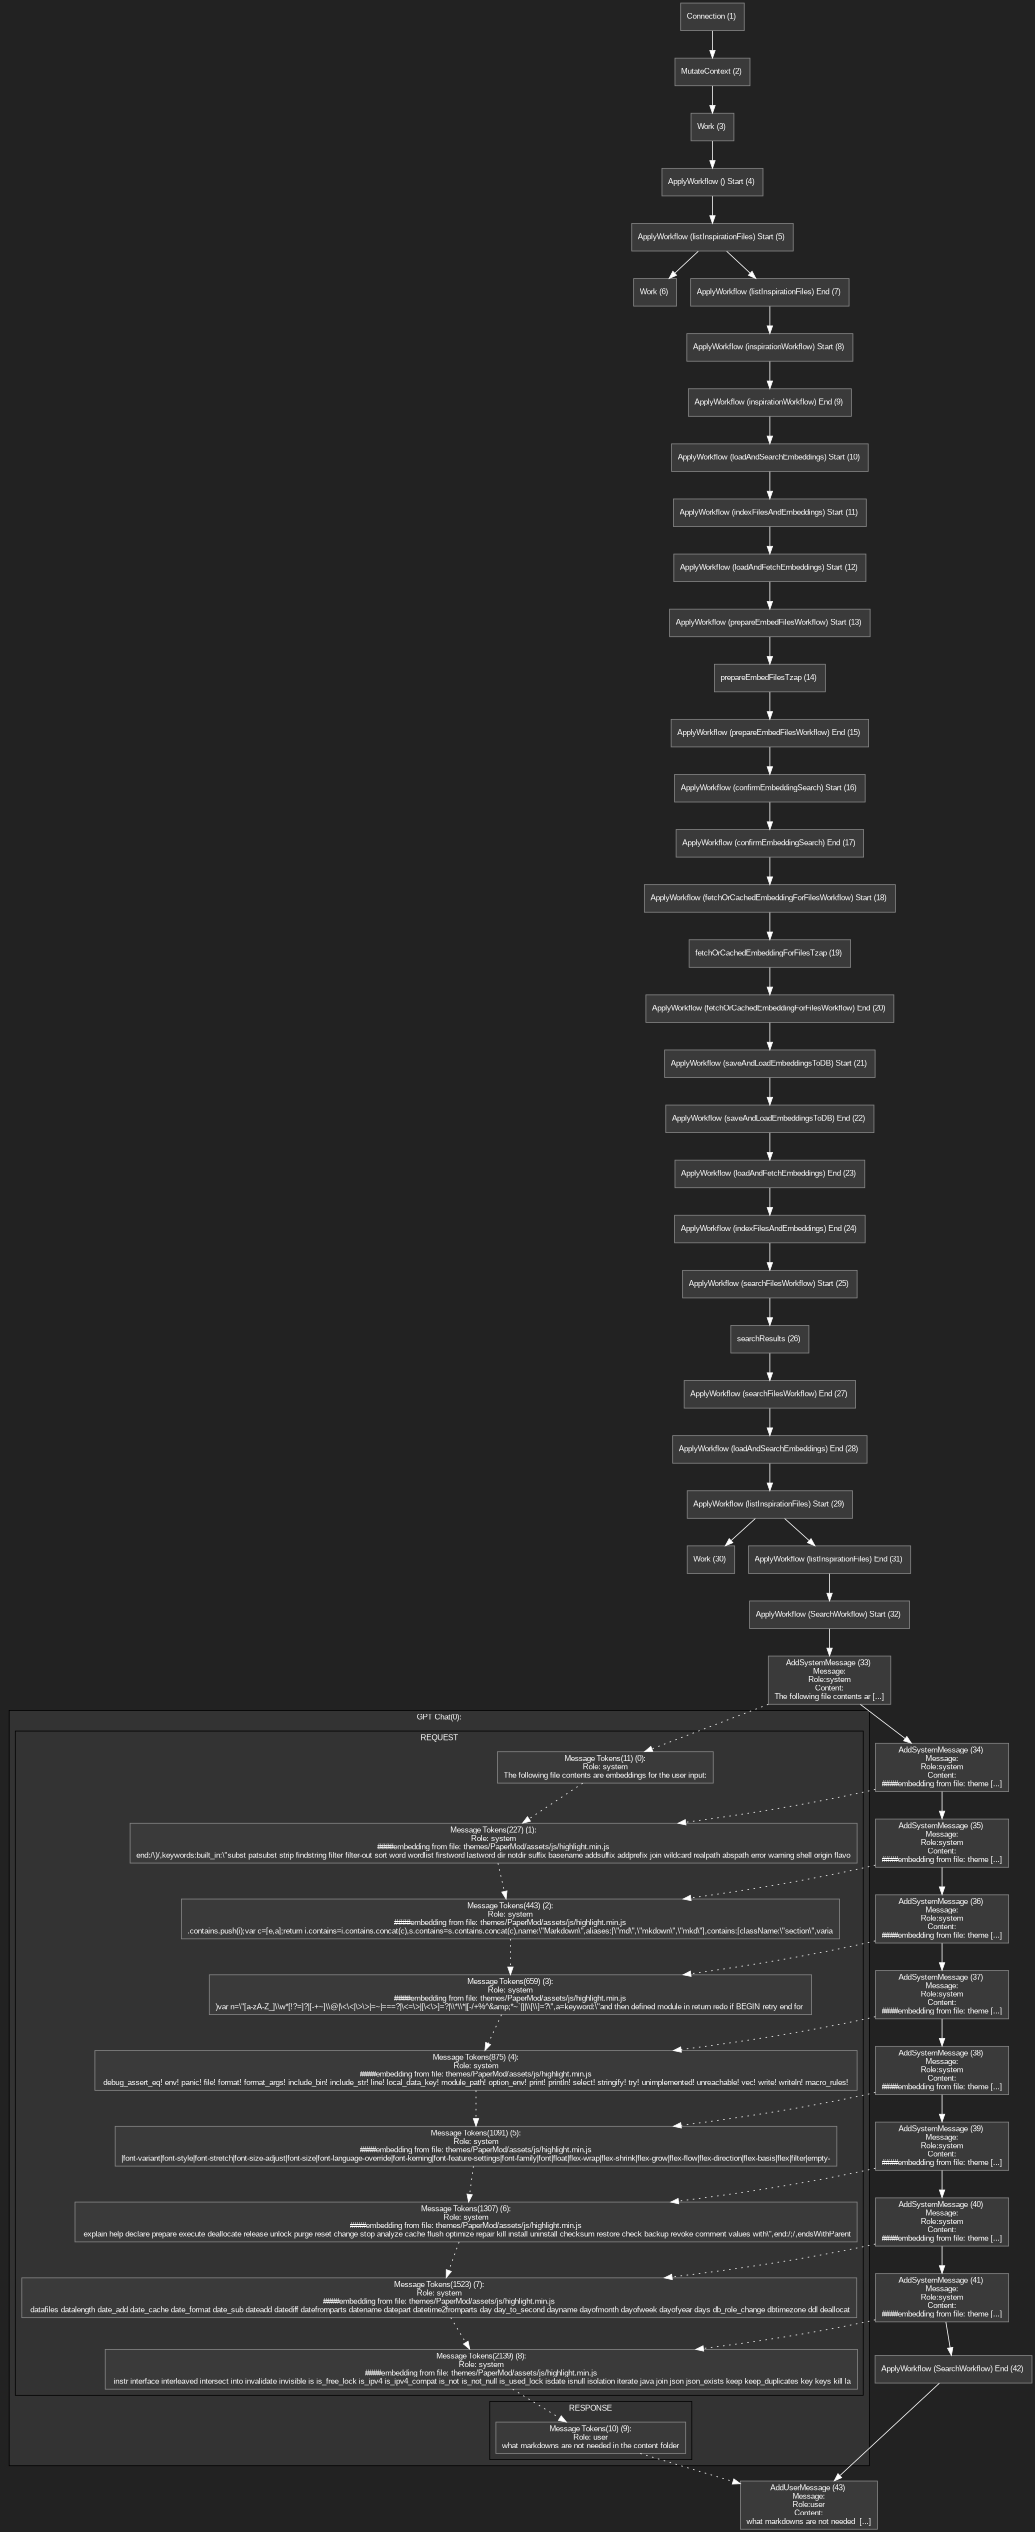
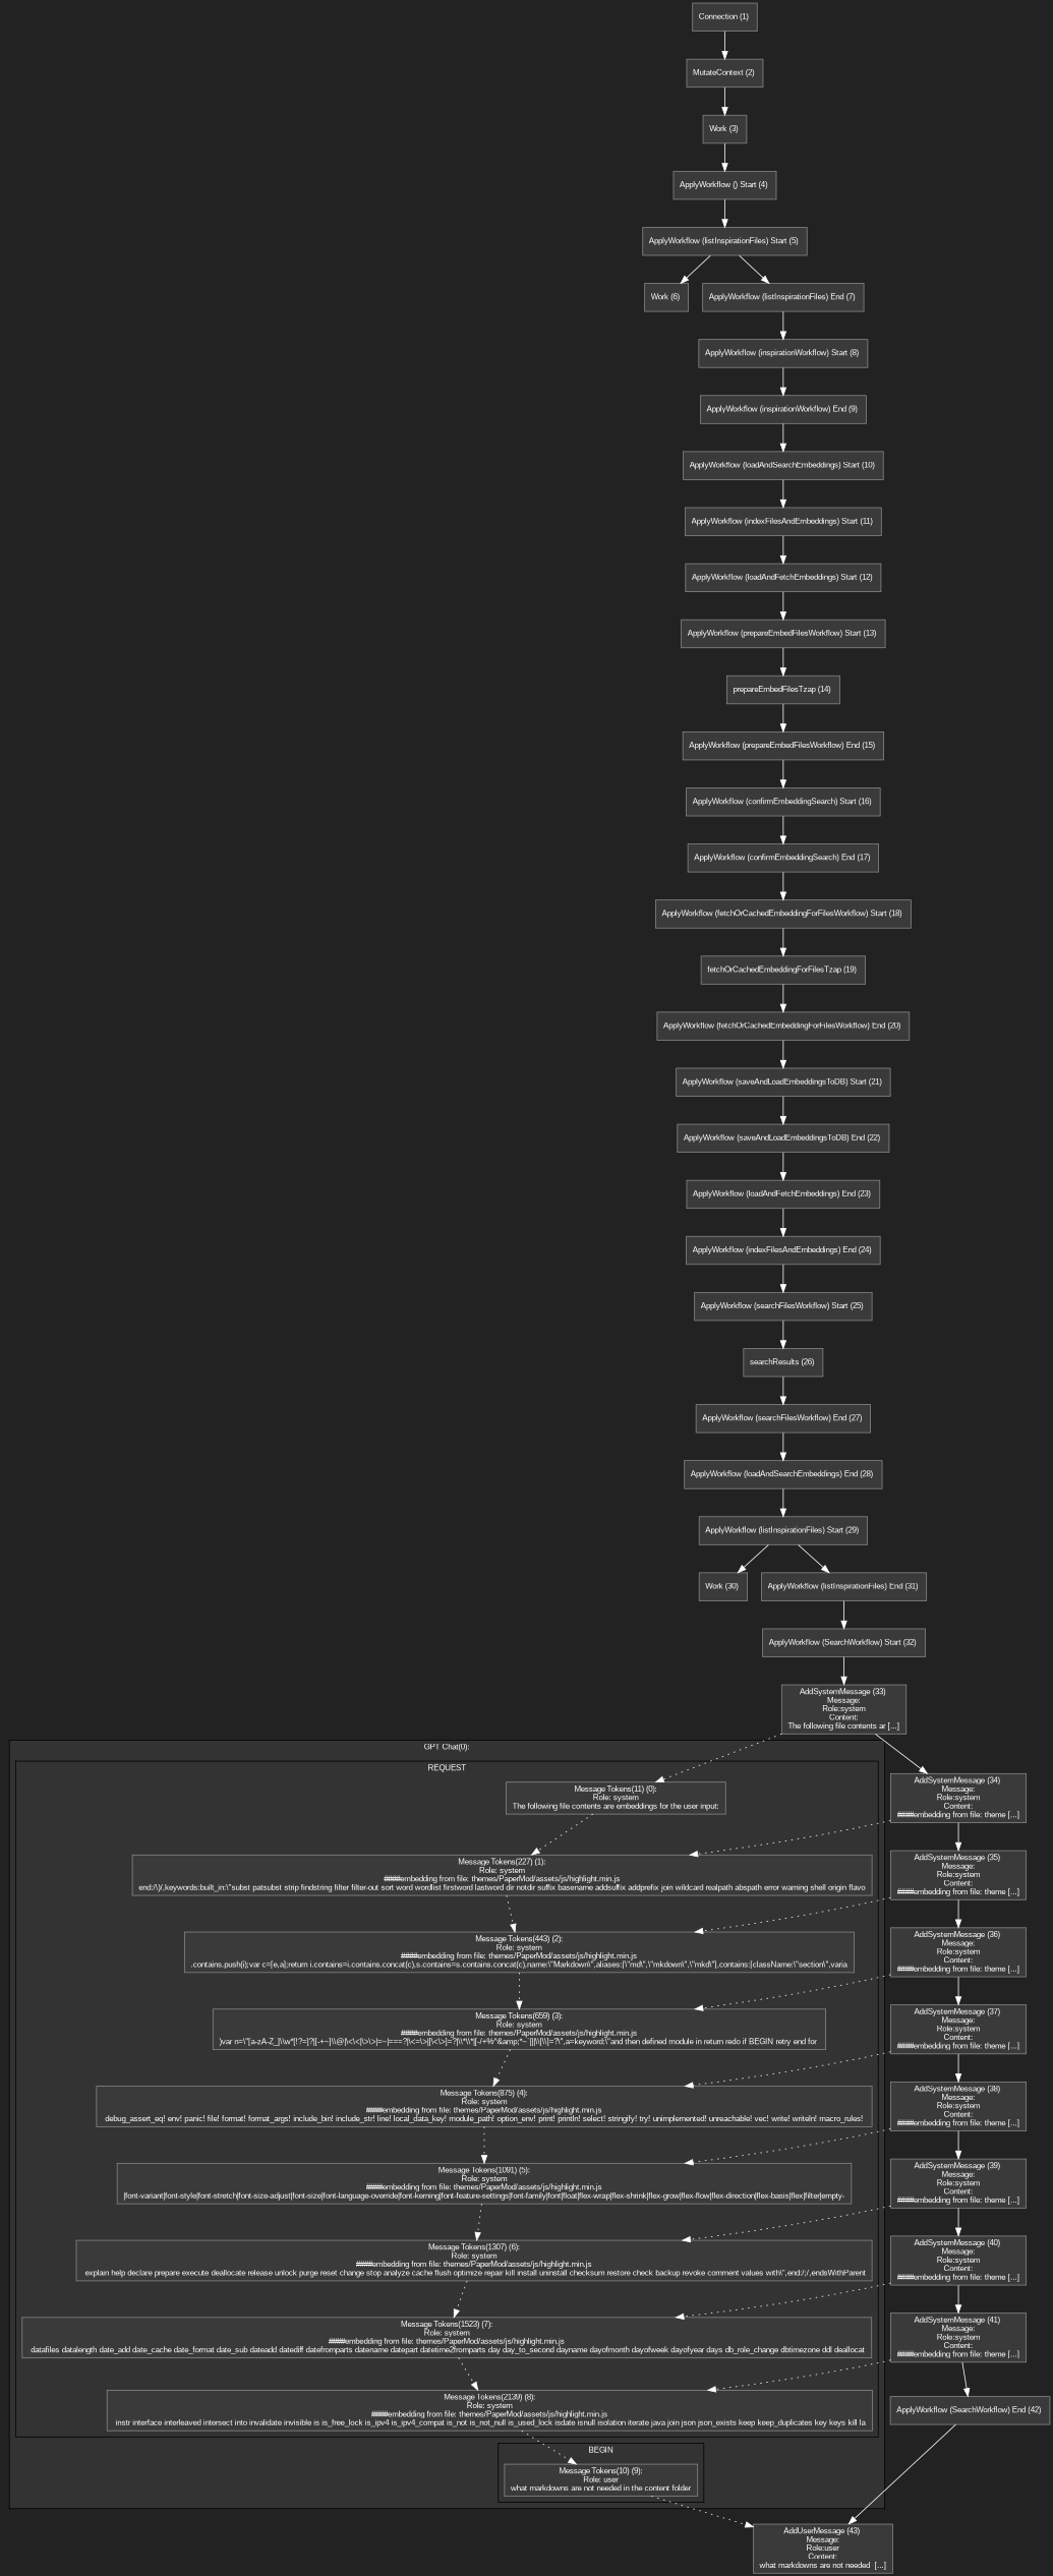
  digraph {
    bgcolor="#222222"
    fontcolor=white
    fontname=Arial
    fontsize=10
    node [color="#888888" fillcolor="#3a3a3a" fontcolor=white fontname=Arial fontsize=10 shape=box style=filled]
    edge [color="#ffffff" fontcolor=white fontname=Arial fontsize=10]
    n1 [label=<Message Tokens(11) (0):<br/>Role: system<br/>The following file contents are embeddings for the user input:>]
    n2 [label=<Message Tokens(227) (1):<br/>Role: system<br/>####embedding from file: themes/PaperMod/assets/js/highlight.min.js<br/>end:/\\)/,keywords:built_in:\&#34;subst patsubst strip findstring filter filter-out sort word wordlist firstword lastword dir notdir suffix basename addsuffix addprefix join wildcard realpath abspath error warning shell origin flavo>]
    n3 [label=<Message Tokens(443) (2):<br/>Role: system<br/>####embedding from file: themes/PaperMod/assets/js/highlight.min.js<br/>.contains.push(i);var c=[e,a];return i.contains=i.contains.concat(c),s.contains=s.contains.concat(c),name:\&#34;Markdown\&#34;,aliases:[\&#34;md\&#34;,\&#34;mkdown\&#34;,\&#34;mkd\&#34;],contains:[className:\&#34;section\&#34;,varia>]
    n4 [label=<Message Tokens(659) (3):<br/>Role: system<br/>####embedding from file: themes/PaperMod/assets/js/highlight.min.js<br/>)var n=\&#34;[a-zA-Z_]\\\\w*[!?=]?|[-+~]\\\\@|\&lt;\&lt;|\&gt;\&gt;|=~|===?|\&lt;=\&gt;|[\&lt;\&gt;]=?|\\\\*\\\\*|[-/+%^&amp;amp;*~`|]|\\\\[\\\\]=?\&#34;,a=keyword:\&#34;and then defined module in return redo if BEGIN retry end for >]
    n5 [label=<Message Tokens(875) (4):<br/>Role: system<br/>####embedding from file: themes/PaperMod/assets/js/highlight.min.js<br/> debug_assert_eq! env! panic! file! format! format_args! include_bin! include_str! line! local_data_key! module_path! option_env! print! println! select! stringify! try! unimplemented! unreachable! vec! write! writeln! macro_rules! >]
    n6 [label=<Message Tokens(1091) (5):<br/>Role: system<br/>####embedding from file: themes/PaperMod/assets/js/highlight.min.js<br/>|font-variant|font-style|font-stretch|font-size-adjust|font-size|font-language-override|font-kerning|font-feature-settings|font-family|font|float|flex-wrap|flex-shrink|flex-grow|flex-flow|flex-direction|flex-basis|flex|filter|empty->]
    n7 [label=<Message Tokens(1307) (6):<br/>Role: system<br/>####embedding from file: themes/PaperMod/assets/js/highlight.min.js<br/> explain help declare prepare execute deallocate release unlock purge reset change stop analyze cache flush optimize repair kill install uninstall checksum restore check backup revoke comment values with\&#34;,end:/;/,endsWithParent>]
    n8 [label=<Message Tokens(1523) (7):<br/>Role: system<br/>####embedding from file: themes/PaperMod/assets/js/highlight.min.js<br/> datafiles datalength date_add date_cache date_format date_sub dateadd datediff datefromparts datename datepart datetime2fromparts day day_to_second dayname dayofmonth dayofweek dayofyear days db_role_change dbtimezone ddl deallocat>]
    n9 [label=<Message Tokens(2139) (8):<br/>Role: system<br/>####embedding from file: themes/PaperMod/assets/js/highlight.min.js<br/> instr interface interleaved intersect into invalidate invisible is is_free_lock is_ipv4 is_ipv4_compat is_not is_not_null is_used_lock isdate isnull isolation iterate java join json json_exists keep keep_duplicates key keys kill la>]
    n10 [label=<Message Tokens(10) (9):<br/>Role: user<br/>what markdowns are not needed in the content folder>]
    n11 [label=<Connection (1) >]
    n12 [label=<MutateContext (2) >]
    n13 [label=<Work (3) >]
    n14 [label=<ApplyWorkflow () Start (4) >]
    n15 [label=<ApplyWorkflow (listInspirationFiles) Start (5) >]
    n16 [label=<Work (6) >]
    n17 [label=<ApplyWorkflow (listInspirationFiles) End (7) >]
    n18 [label=<ApplyWorkflow (inspirationWorkflow) Start (8) >]
    n19 [label=<ApplyWorkflow (inspirationWorkflow) End (9) >]
    n20 [label=<ApplyWorkflow (loadAndSearchEmbeddings) Start (10) >]
    n21 [label=<ApplyWorkflow (indexFilesAndEmbeddings) Start (11) >]
    n22 [label=<ApplyWorkflow (loadAndFetchEmbeddings) Start (12) >]
    n23 [label=<ApplyWorkflow (prepareEmbedFilesWorkflow) Start (13) >]
    n24 [label=<prepareEmbedFilesTzap (14) >]
    n25 [label=<ApplyWorkflow (prepareEmbedFilesWorkflow) End (15) >]
    n26 [label=<ApplyWorkflow (confirmEmbeddingSearch) Start (16) >]
    n27 [label=<ApplyWorkflow (confirmEmbeddingSearch) End (17) >]
    n28 [label=<ApplyWorkflow (fetchOrCachedEmbeddingForFilesWorkflow) Start (18) >]
    n29 [label=<fetchOrCachedEmbeddingForFilesTzap (19) >]
    n30 [label=<ApplyWorkflow (fetchOrCachedEmbeddingForFilesWorkflow) End (20) >]
    n31 [label=<ApplyWorkflow (saveAndLoadEmbeddingsToDB) Start (21) >]
    n32 [label=<ApplyWorkflow (saveAndLoadEmbeddingsToDB) End (22) >]
    n33 [label=<ApplyWorkflow (loadAndFetchEmbeddings) End (23) >]
    n34 [label=<ApplyWorkflow (indexFilesAndEmbeddings) End (24) >]
    n35 [label=<ApplyWorkflow (searchFilesWorkflow) Start (25) >]
    n36 [label=<searchResults (26) >]
    n37 [label=<ApplyWorkflow (searchFilesWorkflow) End (27) >]
    n38 [label=<ApplyWorkflow (loadAndSearchEmbeddings) End (28) >]
    n39 [label=<ApplyWorkflow (listInspirationFiles) Start (29) >]
    n40 [label=<Work (30) >]
    n41 [label=<ApplyWorkflow (listInspirationFiles) End (31) >]
    n42 [label=<ApplyWorkflow (SearchWorkflow) Start (32) >]
    n43 [label=<AddSystemMessage (33) <br/>Message:<br/>Role:system<br/>Content:<br/>The following file contents ar [...]>]
    n44 [label=<AddSystemMessage (34) <br/>Message:<br/>Role:system<br/>Content:<br/>####embedding from file: theme [...]>]
    n45 [label=<AddSystemMessage (35) <br/>Message:<br/>Role:system<br/>Content:<br/>####embedding from file: theme [...]>]
    n46 [label=<AddSystemMessage (36) <br/>Message:<br/>Role:system<br/>Content:<br/>####embedding from file: theme [...]>]
    n47 [label=<AddSystemMessage (37) <br/>Message:<br/>Role:system<br/>Content:<br/>####embedding from file: theme [...]>]
    n48 [label=<AddSystemMessage (38) <br/>Message:<br/>Role:system<br/>Content:<br/>####embedding from file: theme [...]>]
    n49 [label=<AddSystemMessage (39) <br/>Message:<br/>Role:system<br/>Content:<br/>####embedding from file: theme [...]>]
    n50 [label=<AddSystemMessage (40) <br/>Message:<br/>Role:system<br/>Content:<br/>####embedding from file: theme [...]>]
    n51 [label=<AddSystemMessage (41) <br/>Message:<br/>Role:system<br/>Content:<br/>####embedding from file: theme [...]>]
    n52 [label=<ApplyWorkflow (SearchWorkflow) End (42) >]
    n53 [label=<AddUserMessage (43) <br/>Message:<br/>Role:user<br/>Content:<br/>what markdowns are not needed  [...]>]
    subgraph cluster_1 {
      bgcolor="#333333"
      label="GPT Chat(0):"
      subgraph cluster_2 {
        bgcolor="#333333"
        label=REQUEST
        n1
        n2
        n3
        n4
        n5
        n6
        n7
        n8
        n9
      }
      subgraph cluster_3 {
        bgcolor="#333333"
-       label=RESPONSE
+       label=BEGIN
        n10
      }
    }
    n1 -> n2 [style=dotted]
    n2 -> n3 [style=dotted]
    n3 -> n4 [style=dotted]
    n4 -> n5 [style=dotted]
    n5 -> n6 [style=dotted]
    n6 -> n7 [style=dotted]
    n7 -> n8 [style=dotted]
    n8 -> n9 [style=dotted]
    n9 -> n10 [style=dotted]
    n10 -> n53 [style=dotted]
    n11 -> n12
    n12 -> n13
    n13 -> n14
    n14 -> n15
    n15 -> n16
    n15 -> n17
    n17 -> n18
    n18 -> n19
    n19 -> n20
    n20 -> n21
    n21 -> n22
    n22 -> n23
    n23 -> n24
    n24 -> n25
    n25 -> n26
    n26 -> n27
    n27 -> n28
    n28 -> n29
    n29 -> n30
    n30 -> n31
    n31 -> n32
    n32 -> n33
    n33 -> n34
    n34 -> n35
    n35 -> n36
    n36 -> n37
    n37 -> n38
    n38 -> n39
    n39 -> n40
    n39 -> n41
    n41 -> n42
    n42 -> n43
    n43 -> n1 [style=dotted]
    n43 -> n44
    n44 -> n2 [style=dotted]
    n44 -> n45
    n45 -> n3 [style=dotted]
    n45 -> n46
    n46 -> n4 [style=dotted]
    n46 -> n47
    n47 -> n5 [style=dotted]
    n47 -> n48
    n48 -> n6 [style=dotted]
    n48 -> n49
    n49 -> n7 [style=dotted]
    n49 -> n50
    n50 -> n8 [style=dotted]
    n50 -> n51
    n51 -> n9 [style=dotted]
    n51 -> n52
    n52 -> n53
  }
